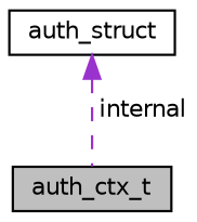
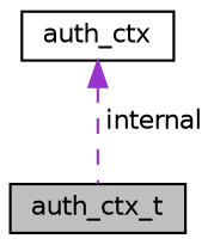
  digraph {
    node [color=black fontname=Helvetica fontsize=10 shape=record style=filled]
    n1 [fillcolor=grey75 fontcolor=black height=0.2 label=auth_ctx_t width=0.4]
-   n2 [fillcolor=white height=0.2 label=auth_struct width=0.4]
+   n2 [fillcolor=white height=0.2 label=auth_ctx width=0.4]
    n2 -> n1 [color=darkorchid3 dir=back fontname=Helvetica fontsize=10 label=" internal" labelfontname=Helvetica labelfontsize=10 style=dashed]
  }
